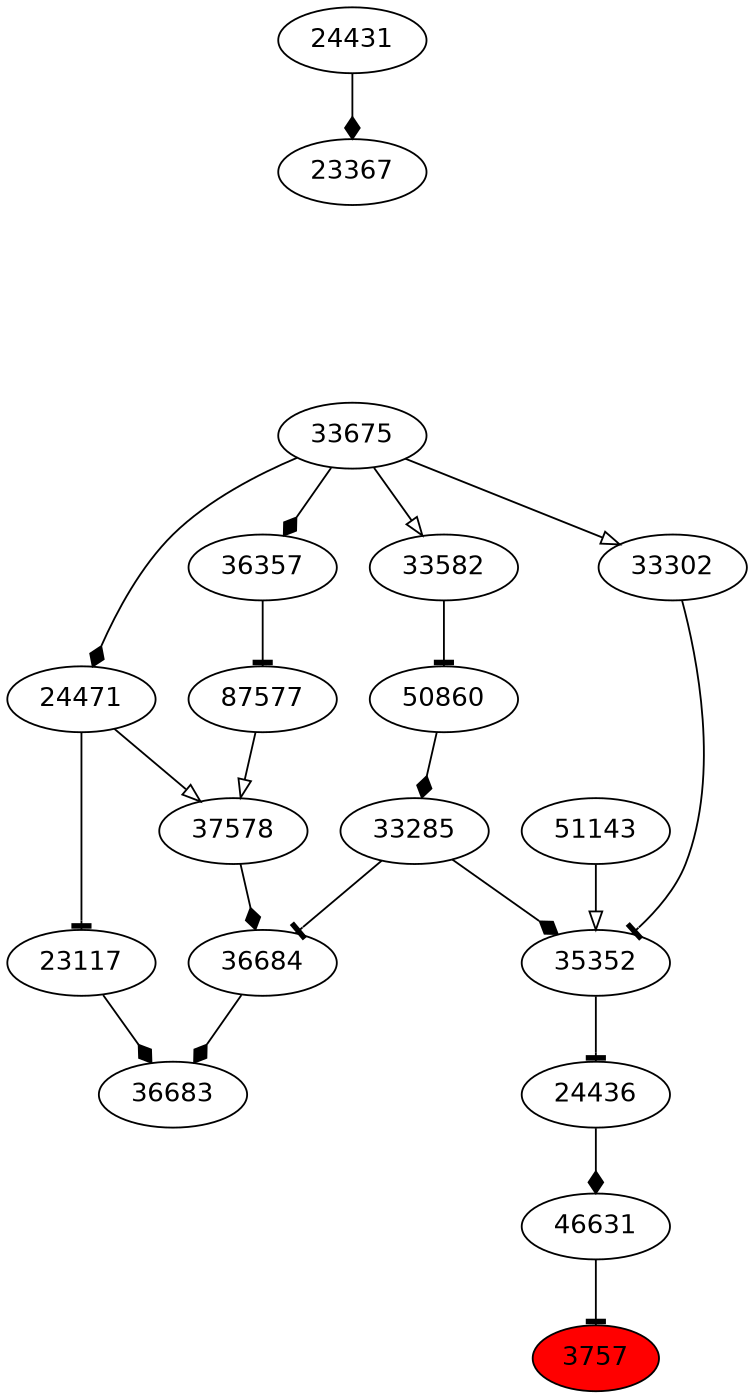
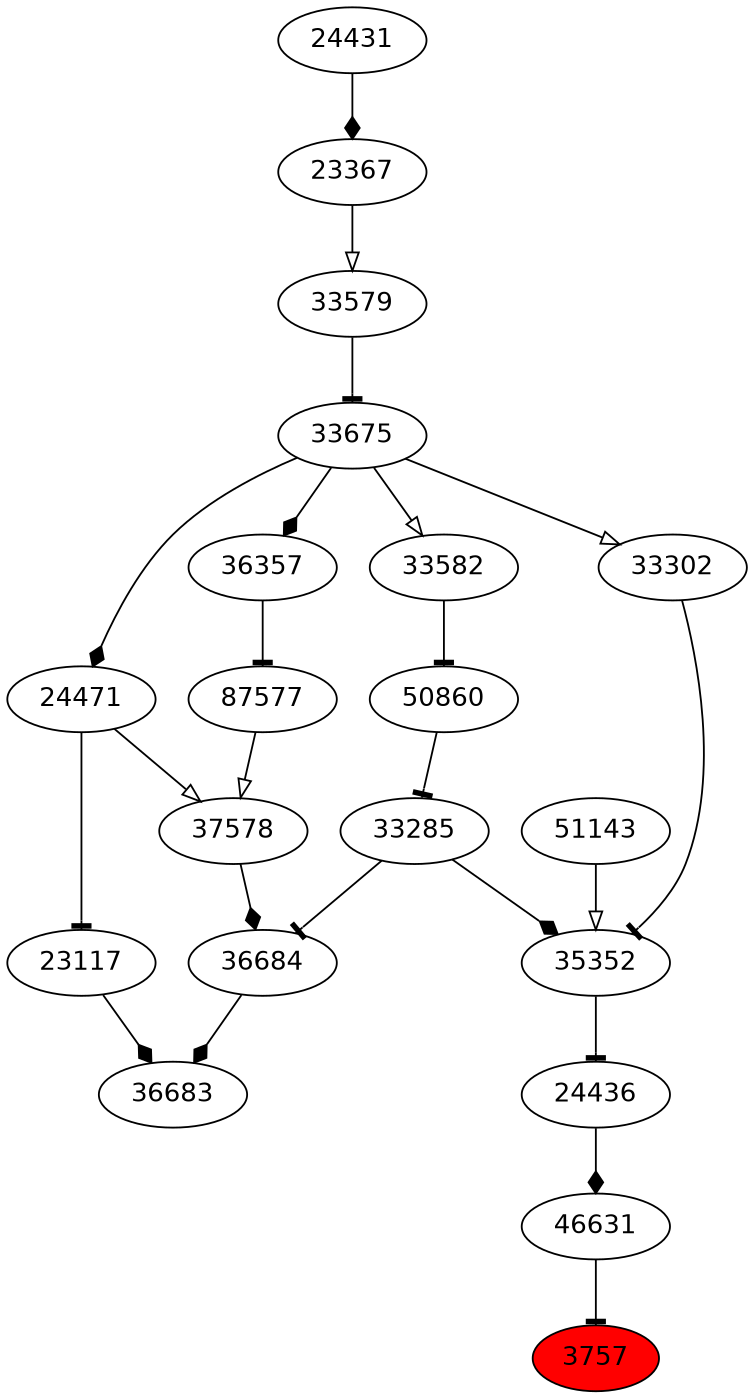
  strict digraph {
    fontname="DejaVu Sans"
    node [fontname="DejaVu Sans"]
    edge [arrowhead=tee fontname="DejaVu Sans"]
    n1 [fillcolor=red label=3757 style=filled]
    n2 [label=46631]
    n3 [label=36683]
    n4 [label=24436]
    n5 [label=36684]
    n6 [label=23117]
    n7 [label=35352]
    n8 [label=33285]
    n9 [label=37578]
    n10 [label=24471]
    n11 [label=51143]
    n12 [label=50860]
    n13 [label=87577]
    n14 [label=33675]
    n15 [label=33302]
    n16 [label=33582]
    n17 [label=36357]
+   n18 [label=33579]
    n19 [label=23367]
    n20 [label=24431]
    n2 -> n1
    n4 -> n2 [arrowhead=diamond]
    n5 -> n3 [arrowhead=diamond]
    n6 -> n3 [arrowhead=diamond]
    n7 -> n4
    n8 -> n5
    n8 -> n7 [arrowhead=diamond]
    n9 -> n5 [arrowhead=diamond]
    n10 -> n6
    n10 -> n9 [arrowhead=onormal]
    n11 -> n7 [arrowhead=onormal]
-   n12 -> n8 [arrowhead=diamond]
+   n12 -> n8
    n13 -> n9 [arrowhead=onormal]
    n14 -> n10 [arrowhead=diamond]
    n14 -> n15 [arrowhead=onormal]
    n14 -> n16 [arrowhead=onormal]
    n14 -> n17 [arrowhead=diamond]
    n15 -> n7
    n16 -> n12
    n17 -> n13
+   n18 -> n14
+   n19 -> n18 [arrowhead=onormal]
    n20 -> n19 [arrowhead=diamond]
  }
